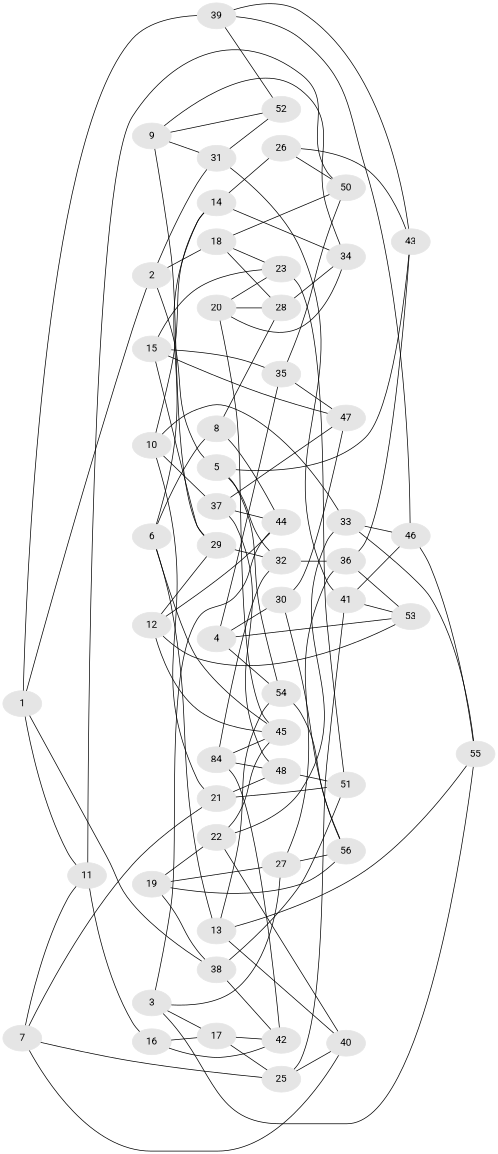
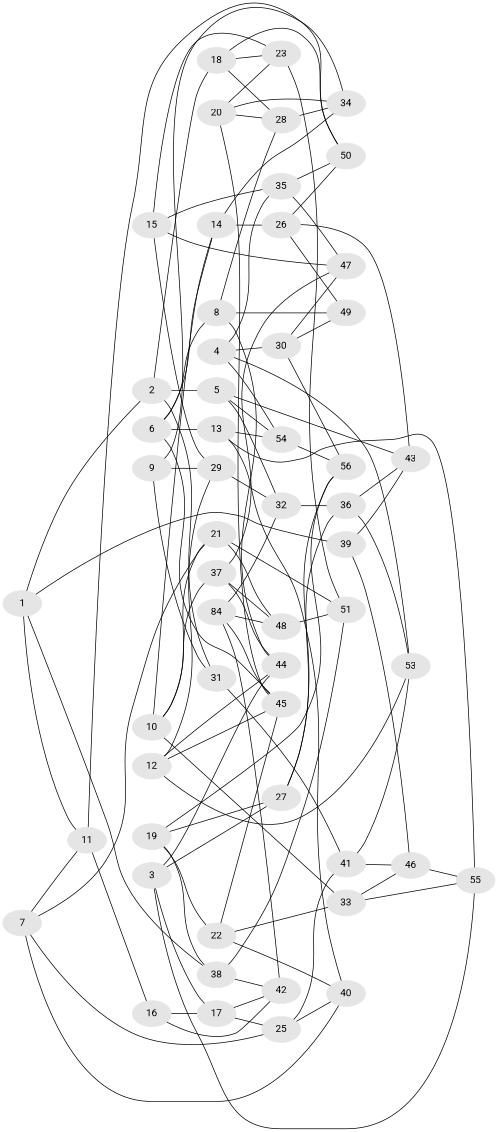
  graph {
    fontname=Roboto
    rankdir=LR
    node [color=gray90 fontname=Roboto style=filled]
    edge [fontname=Roboto]
    1
    2
    11
    38
    39
    5
    18
    31
    16
    50
    42
    51
    43
-   52
    46
    54
    32
    28
    23
    41
    3
    17
    27
    44
    55
    25
    56
    36
    4
    30
    35
    53
+   49
    47
    6
    8
    13
    14
    45
    40
    34
    26
    7
    21
    48
    9
    29
    10
    33
    37
    12
    15
    19
    22
    20
    n56 [label=84]
    1 -- 2
    1 -- 11
    1 -- 38
    1 -- 39
    2 -- 5
    2 -- 18
    2 -- 31
    11 -- 16
    11 -- 50
    38 -- 42
    38 -- 51
    39 -- 43
-   39 -- 52
    39 -- 46
    5 -- 43
    5 -- 54
    5 -- 32
    18 -- 50
    18 -- 28
    18 -- 23
-   31 -- 52
    31 -- 41
    16 -- 42
    16 -- 17
    46 -- 55
    54 -- 56
    32 -- 36
    28 -- 34
    23 -- 51
    41 -- 46
    41 -- 53
    3 -- 17
    3 -- 27
    3 -- 44
    3 -- 55
    17 -- 42
    17 -- 25
    27 -- 56
    27 -- 36
    25 -- 41
    25 -- 40
    36 -- 43
    36 -- 53
    4 -- 54
    4 -- 30
    4 -- 35
    4 -- 53
    30 -- 56
+   30 -- 49
    30 -- 47
    35 -- 50
    35 -- 47
    6 -- 8
    6 -- 13
    6 -- 14
    6 -- 45
    8 -- 28
    8 -- 44
+   8 -- 49
    13 -- 54
    13 -- 55
    13 -- 40
    14 -- 34
    14 -- 26
    26 -- 50
    26 -- 43
+   26 -- 49
    7 -- 11
    7 -- 25
    7 -- 40
    7 -- 21
    21 -- 51
    21 -- 48
    48 -- 51
    9 -- 31
-   9 -- 52
    9 -- 34
    9 -- 29
    29 -- 32
    10 -- 14
    10 -- 21
    10 -- 33
    10 -- 37
    33 -- 46
    33 -- 55
    37 -- 44
    37 -- 47
    37 -- 48
    12 -- 44
    12 -- 53
    12 -- 45
    12 -- 29
    15 -- 23
    15 -- 35
    15 -- 47
    15 -- 29
    19 -- 38
    19 -- 27
    19 -- 56
    19 -- 22
    22 -- 45
    22 -- 40
    22 -- 33
    20 -- 28
    20 -- 23
    20 -- 45
    20 -- 34
    n56 -- 42
    n56 -- 32
    n56 -- 45
    n56 -- 48
  }
